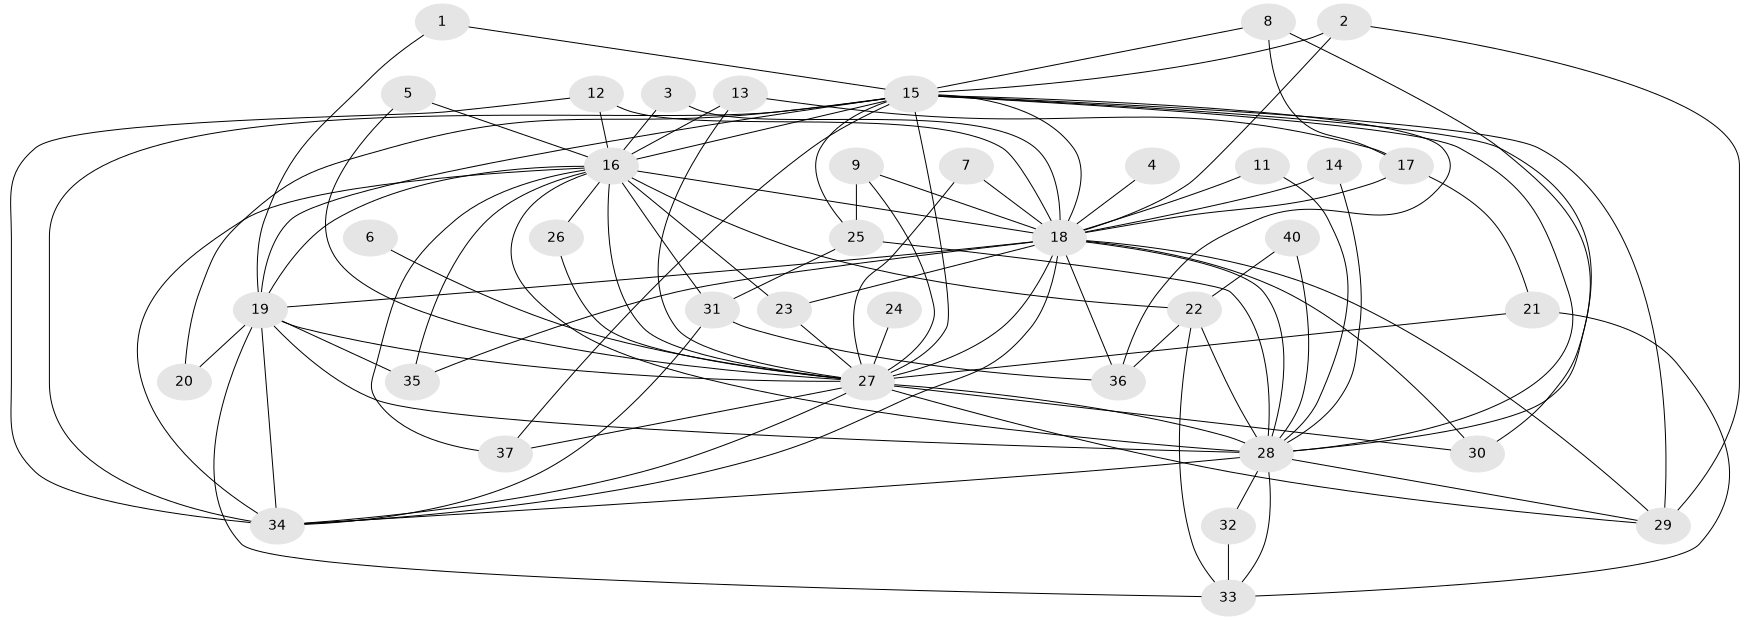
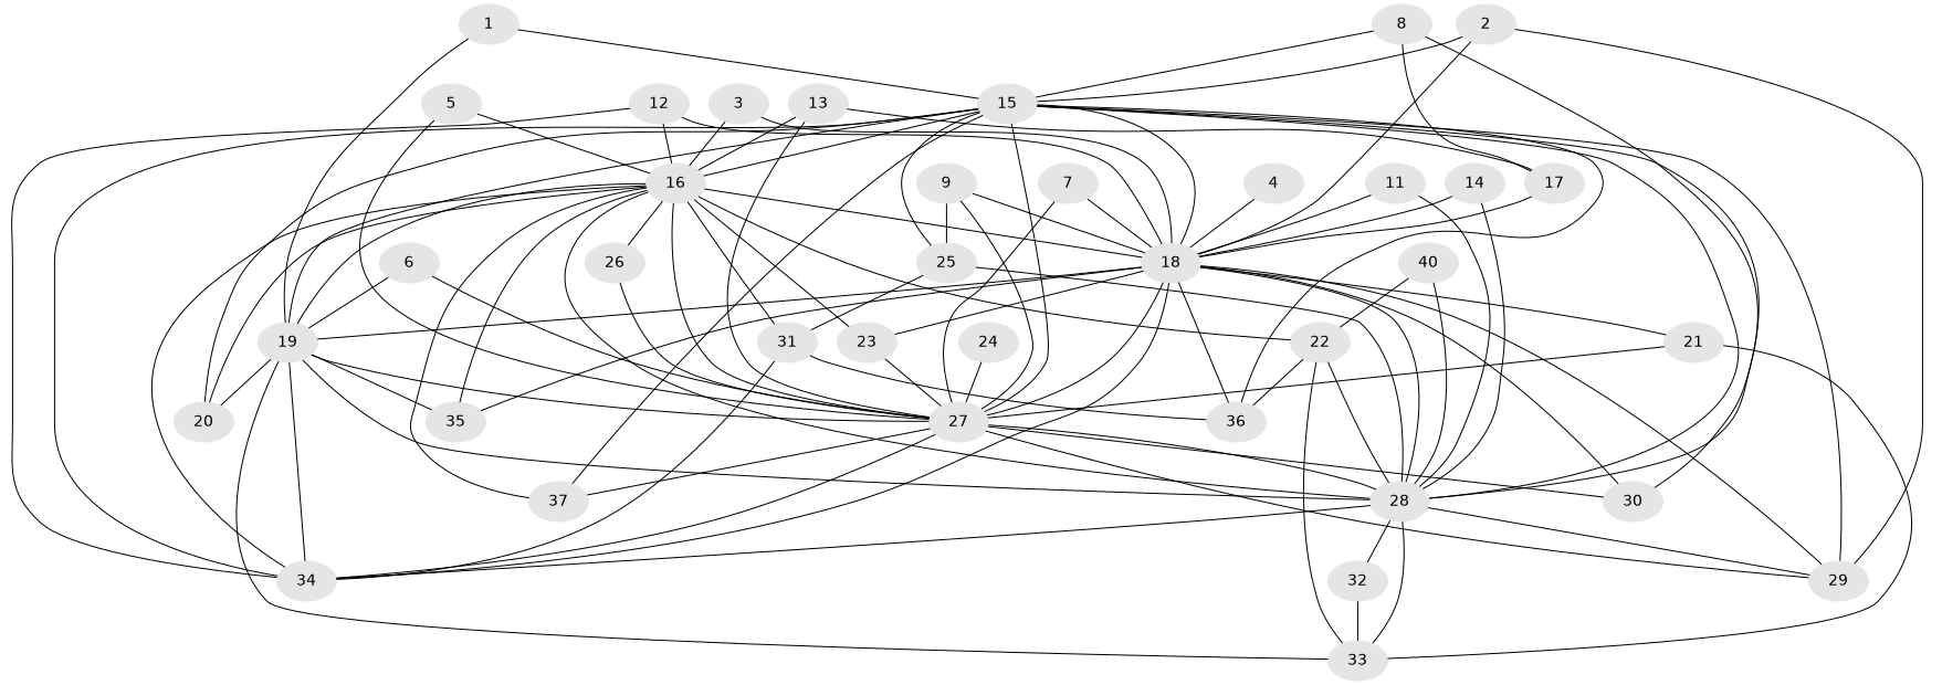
  graph {
    fontname="DejaVu Sans"
    node [color=gray90 fontname="DejaVu Sans" style=filled]
    edge [fontname="DejaVu Sans" weight=1.0]
    1
    15
    19
    18
    29
    16
    27
    28
    25
    34
    20
    30
    36
    37
    35
    33
    2
    23
    21
    3
    22
    26
    31
    4
    5
    6
    7
    8
    17
    32
    9
    n32 [label=40]
    11
    12
    13
    14
    24
    1 -- 15
    1 -- 19
    15 -- 19
    15 -- 18 [weight=2.0]
    15 -- 29
    15 -- 16 [weight=2.0]
    15 -- 27 [weight=2.0]
    15 -- 28
    15 -- 25
    15 -- 34 [weight=2.0]
    15 -- 20
    15 -- 30
    15 -- 36
    15 -- 37
    19 -- 27 [weight=2.0]
    19 -- 28 [weight=2.0]
    19 -- 34
    19 -- 20
    19 -- 35
    19 -- 33
    18 -- 19 [weight=2.0]
    18 -- 29
    18 -- 27 [weight=4.0]
    18 -- 28 [weight=3.0]
    18 -- 34 [weight=2.0]
    18 -- 30
    18 -- 36
    18 -- 35 [weight=2.0]
    18 -- 23 [weight=2.0]
-   17 -- 21
+   18 -- 21
    16 -- 19 [weight=2.0]
    16 -- 18 [weight=4.0]
    16 -- 27 [weight=4.0]
    16 -- 28 [weight=3.0]
    16 -- 34 [weight=3.0]
+   16 -- 20
    16 -- 37
    16 -- 35
    16 -- 23
    16 -- 22
    16 -- 26
    16 -- 31
    27 -- 29
    27 -- 28 [weight=3.0]
    27 -- 34 [weight=2.0]
    27 -- 30
    27 -- 37
    28 -- 29
    28 -- 34
    28 -- 33
    28 -- 32
    25 -- 28
    25 -- 31
    2 -- 15
    2 -- 18
    2 -- 29
    23 -- 27
    21 -- 27
    21 -- 33
    3 -- 18
    3 -- 16
    22 -- 28
    22 -- 36
    22 -- 33
    26 -- 27
    31 -- 34
    31 -- 36
    4 -- 18 [weight=2.0]
    5 -- 16
    5 -- 27
+   6 -- 19
    6 -- 27
    7 -- 18
    7 -- 27
    8 -- 15
    8 -- 28
    8 -- 17
    17 -- 18
    32 -- 33
    9 -- 18
    9 -- 27
    9 -- 25
    n32 -- 28
    n32 -- 22
    11 -- 18
    11 -- 28
    12 -- 18
    12 -- 16
    12 -- 34
    13 -- 16
    13 -- 27
    13 -- 17
    14 -- 18
    14 -- 28
    24 -- 27 [weight=2.0]
  }
